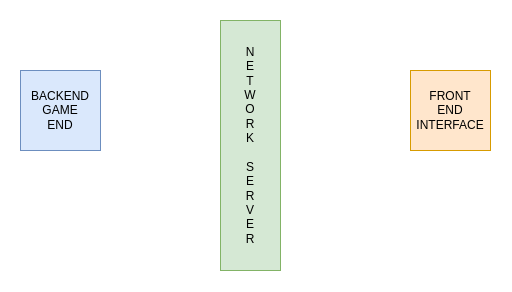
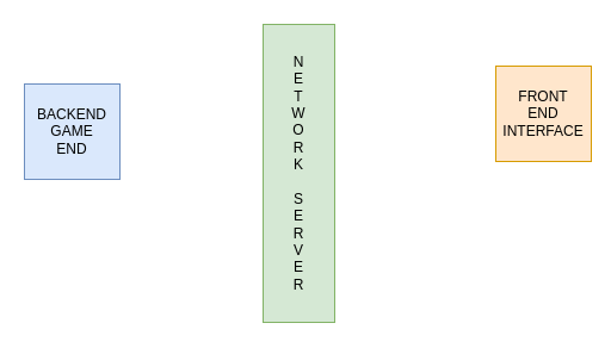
  <mxCell id="0" />
  <mxCell id="1" parent="0" />
  <mxCell id="2" value="BACKEND&lt;br&gt;GAME&lt;br&gt;END" style="whiteSpace=wrap;html=1;aspect=fixed;fillColor=#dae8fc;strokeColor=#6c8ebf;" vertex="1" parent="1"><mxGeometry x="20" y="70" width="80" height="80" as="geometry" /></mxCell>
  <mxCell id="3" value="N&lt;br&gt;E&lt;br&gt;T&lt;br&gt;W&lt;br&gt;O&lt;br&gt;R&lt;br&gt;K&lt;br&gt;&lt;br&gt;S&lt;br&gt;E&lt;br&gt;R&lt;br&gt;V&lt;br&gt;E&lt;br&gt;R" style="rounded=0;whiteSpace=wrap;html=1;fillColor=#d5e8d4;strokeColor=#82b366;" vertex="1" parent="1"><mxGeometry x="220" y="20" width="60" height="250" as="geometry" /></mxCell>
- <mxCell id="4" value="FRONT&lt;br&gt;END&lt;br&gt;INTERFACE" style="whiteSpace=wrap;html=1;aspect=fixed;fillColor=#ffe6cc;strokeColor=#d79b00;" vertex="1" parent="1"><mxGeometry x="410" y="70" width="80" height="80" as="geometry" /></mxCell>
+ <mxCell id="4" value="FRONT&lt;br&gt;END&lt;br&gt;INTERFACE" style="whiteSpace=wrap;html=1;aspect=fixed;fillColor=#ffe6cc;strokeColor=#d79b00;" vertex="1" parent="1"><mxGeometry x="415" y="55" width="80" height="80" as="geometry" /></mxCell>
